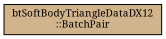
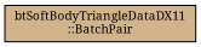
  digraph {
    rankdir=LR
    fontname="Noto Serif"
-   n1 [color=black fillcolor=tan fontname="Noto Serif" fontsize=10 height=0.2 label="btSoftBodyTriangleDataDX12\l::BatchPair" shape=record style=filled width=0.4]
+   n1 [color=black fillcolor=tan fontname="Noto Serif" fontsize=10 height=0.2 label="btSoftBodyTriangleDataDX11\l::BatchPair" shape=record style=filled width=0.4]
  }
